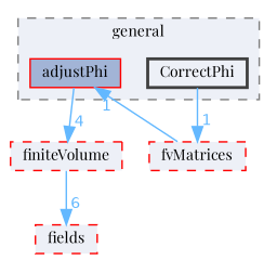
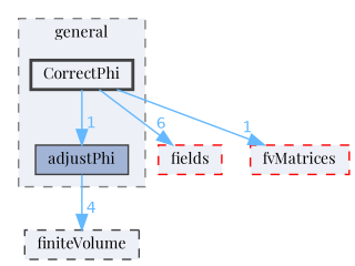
  digraph {
    compound=true
    fontname="Playfair Display"
    node [color=red fillcolor="#edf0f7" fontname="Playfair Display" fontsize=10 shape=box style="filled,dashed"]
    edge [color=steelblue1 fontcolor=steelblue1 fontname="Playfair Display" fontsize=10 headlabel=1 labeldistance=1.5 labelfontname=Helvetica labelfontsize=10]
-   n1 [fillcolor="#a2b4d6" height=0.2 label=adjustPhi style=filled width=0.4]
+   n1 [color=grey25 fillcolor="#a2b4d6" height=0.2 label=adjustPhi style=filled width=0.4]
    n2 [color=grey25 height=0.2 label=CorrectPhi style="filled,bold" width=0.4]
-   n3 [height=0.2 label=finiteVolume width=0.4]
+   n3 [color=grey25 height=0.2 label=finiteVolume width=0.4]
    n4 [height=0.2 label=fields width=0.4]
    n5 [height=0.2 label=fvMatrices width=0.4]
    subgraph cluster_1 {
      bgcolor="#edf0f7"
      fontsize=10
      label=general
      pencolor=grey50
      style="filled,dashed"
      n1
      n2
    }
    n1 -> n3 [headlabel=4]
-   n5 -> n1
-   n3 -> n4 [headlabel=6]
+   n2 -> n1
+   n2 -> n4 [headlabel=6]
    n2 -> n5
  }
